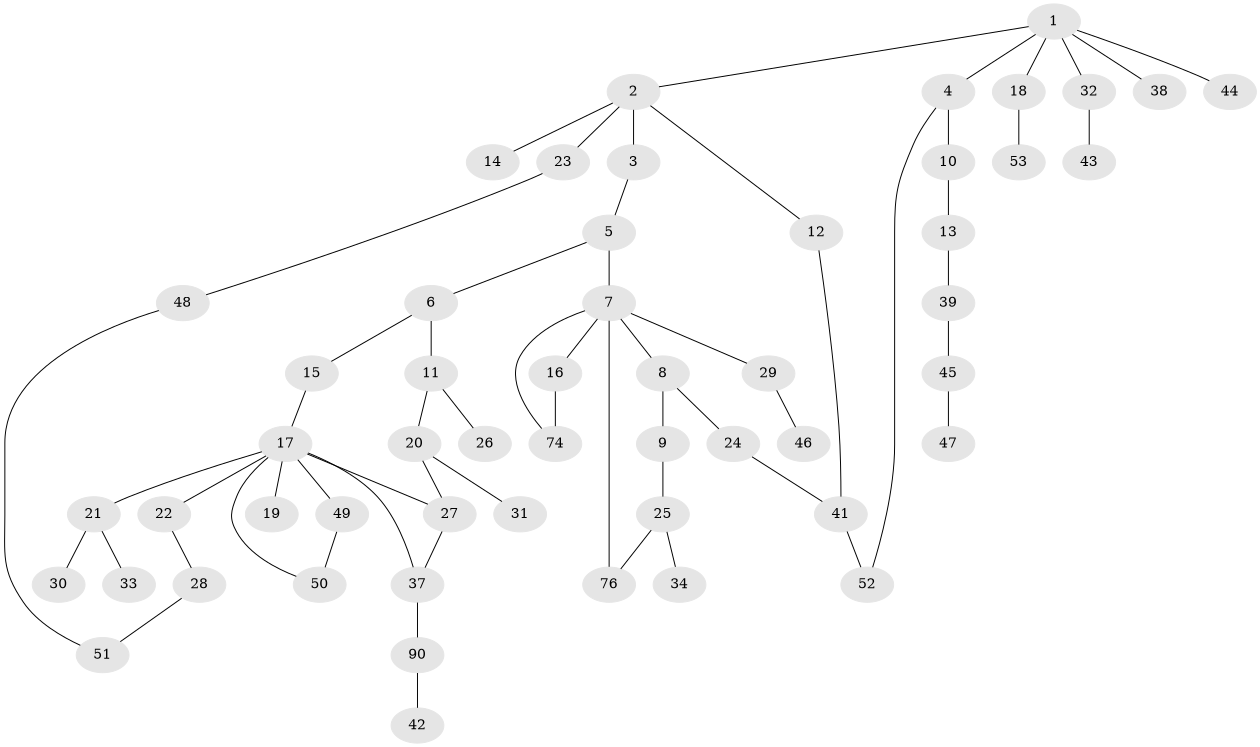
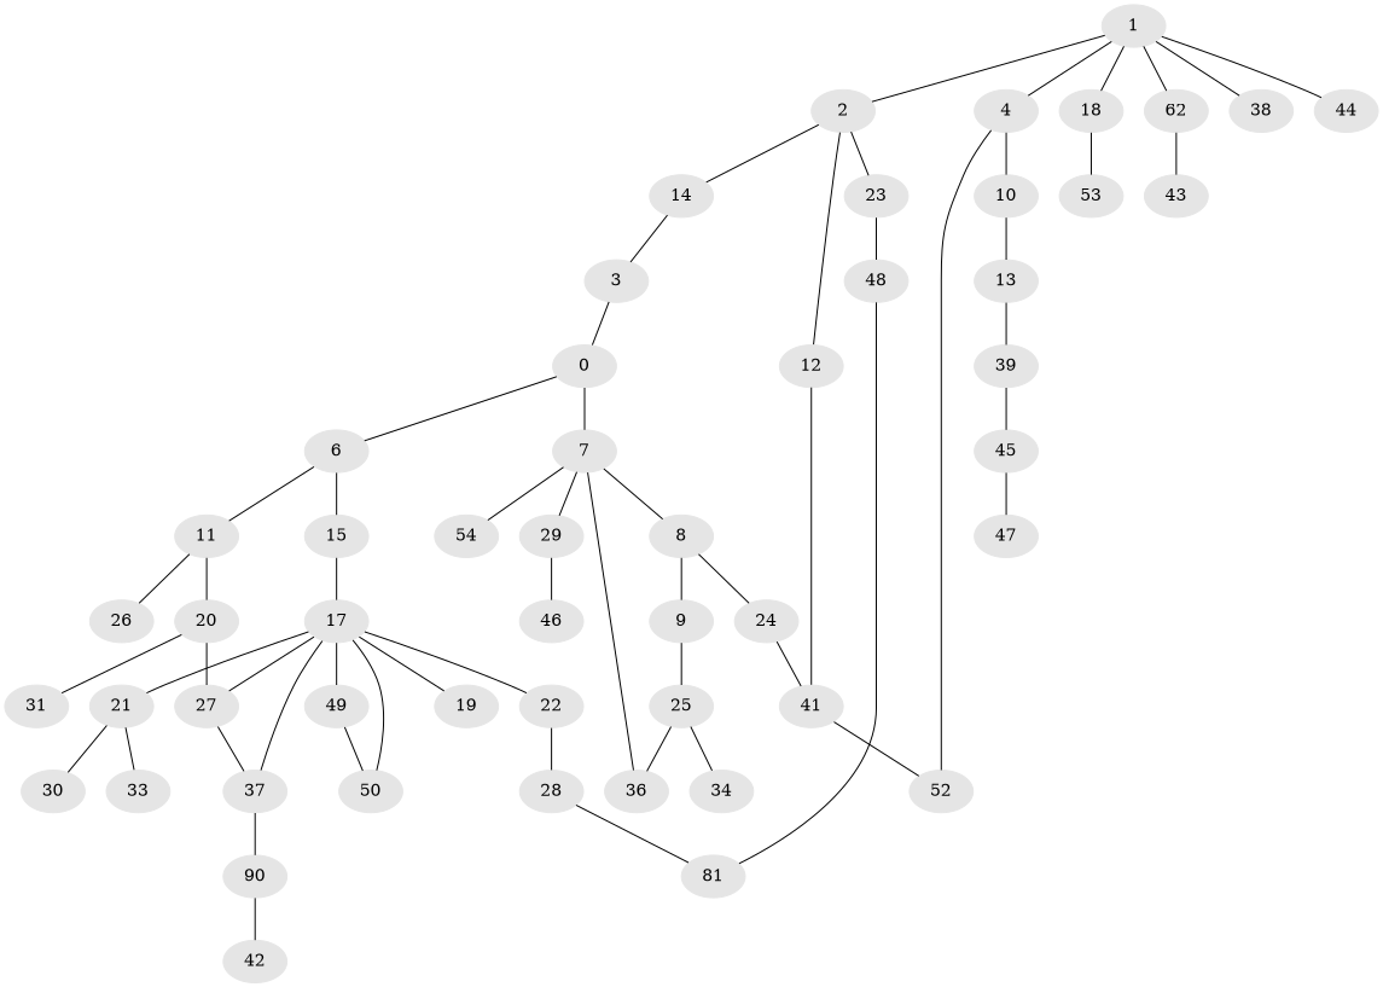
  graph {
    node [color=gray90 style=filled]
    1
    2
    4
    18
-   32
+   32 [label=62]
    38
    44
    3
    12
    14
    23
    10
    52
    53
    43
-   5
+   5 [label=0]
    41
    48
    6
    7
    13
    11
    15
    8
-   16
    29
-   36 [label=76]
-   54 [label=74]
+   36
+   54
    20
    26
    17
    9
    24
    46
    25
    34
    39
    27
    31
    45
    19
    21
    22
    37
    49
    50
    30
    33
    28
    n50 [label=90]
-   51
+   51 [label=81]
    42
    47
    1 -- 2
    1 -- 4
    1 -- 18
    1 -- 32
    1 -- 38
    1 -- 44
-   2 -- 3
+   14 -- 3
    2 -- 12
    2 -- 14
    2 -- 23
    4 -- 10
    4 -- 52
    18 -- 53
    32 -- 43
    3 -- 5
    12 -- 41
    23 -- 48
    10 -- 13
    5 -- 6
    5 -- 7
    41 -- 52
    48 -- 51
    6 -- 11
    6 -- 15
    7 -- 8
-   7 -- 16
    7 -- 29
    7 -- 36
    7 -- 54
    13 -- 39
    11 -- 20
    11 -- 26
    15 -- 17
    8 -- 9
    8 -- 24
-   16 -- 54
    29 -- 46
    20 -- 27
    20 -- 31
    17 -- 27
    17 -- 19
    17 -- 21
    17 -- 22
    17 -- 37
    17 -- 49
    17 -- 50
    9 -- 25
    24 -- 41
    25 -- 36
    25 -- 34
    39 -- 45
    27 -- 37
    45 -- 47
    21 -- 30
    21 -- 33
    22 -- 28
    37 -- n50
    49 -- 50
    28 -- 51
    n50 -- 42
  }
